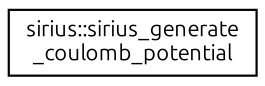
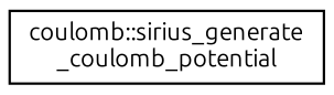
  digraph {
    rankdir=TB
    fontname=Ubuntu
-   n1 [color=black fillcolor=white fontname=Ubuntu fontsize=10 height=0.2 label="sirius::sirius_generate\l_coulomb_potential" shape=record style=filled width=0.4]
+   n1 [color=black fillcolor=white fontname=Ubuntu fontsize=10 height=0.2 label="coulomb::sirius_generate\l_coulomb_potential" shape=record style=filled width=0.4]
  }
